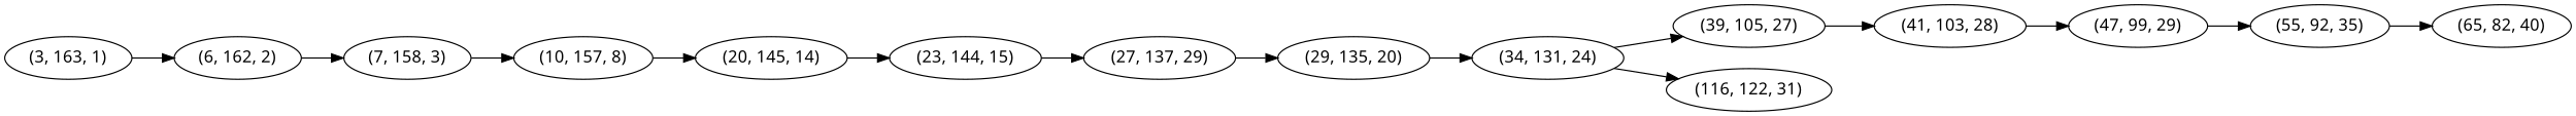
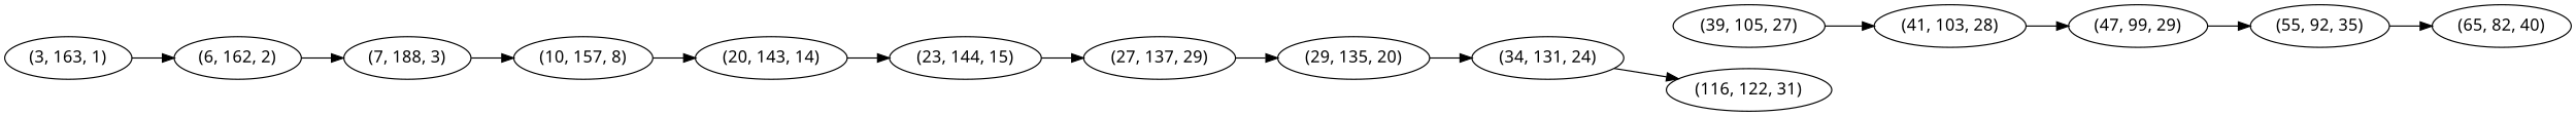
  digraph {
    fontname="Noto Sans"
    rankdir=LR
    node [fontname="Noto Sans"]
    edge [fontname="Noto Sans"]
    "(3, 163, 1)"
    "(6, 162, 2)"
-   "(7, 158, 3)"
+   "(7, 158, 3)" [label="(7, 188, 3)"]
    n4 [label="(10, 157, 8)"]
-   "(20, 145, 14)"
+   "(20, 145, 14)" [label="(20, 143, 14)"]
    "(23, 144, 15)"
    n7 [label="(27, 137, 29)"]
    "(29, 135, 20)"
    "(34, 131, 24)"
    "(39, 105, 27)"
    "(116, 122, 31)"
    "(41, 103, 28)"
    "(47, 99, 29)"
    "(55, 92, 35)"
    "(65, 82, 40)"
    "(3, 163, 1)" -> "(6, 162, 2)"
    "(6, 162, 2)" -> "(7, 158, 3)"
    "(7, 158, 3)" -> n4
    n4 -> "(20, 145, 14)"
    "(20, 145, 14)" -> "(23, 144, 15)"
    "(23, 144, 15)" -> n7
    n7 -> "(29, 135, 20)"
    "(29, 135, 20)" -> "(34, 131, 24)"
-   "(34, 131, 24)" -> "(39, 105, 27)"
    "(34, 131, 24)" -> "(116, 122, 31)"
    "(39, 105, 27)" -> "(41, 103, 28)"
    "(41, 103, 28)" -> "(47, 99, 29)"
    "(47, 99, 29)" -> "(55, 92, 35)"
    "(55, 92, 35)" -> "(65, 82, 40)"
  }
